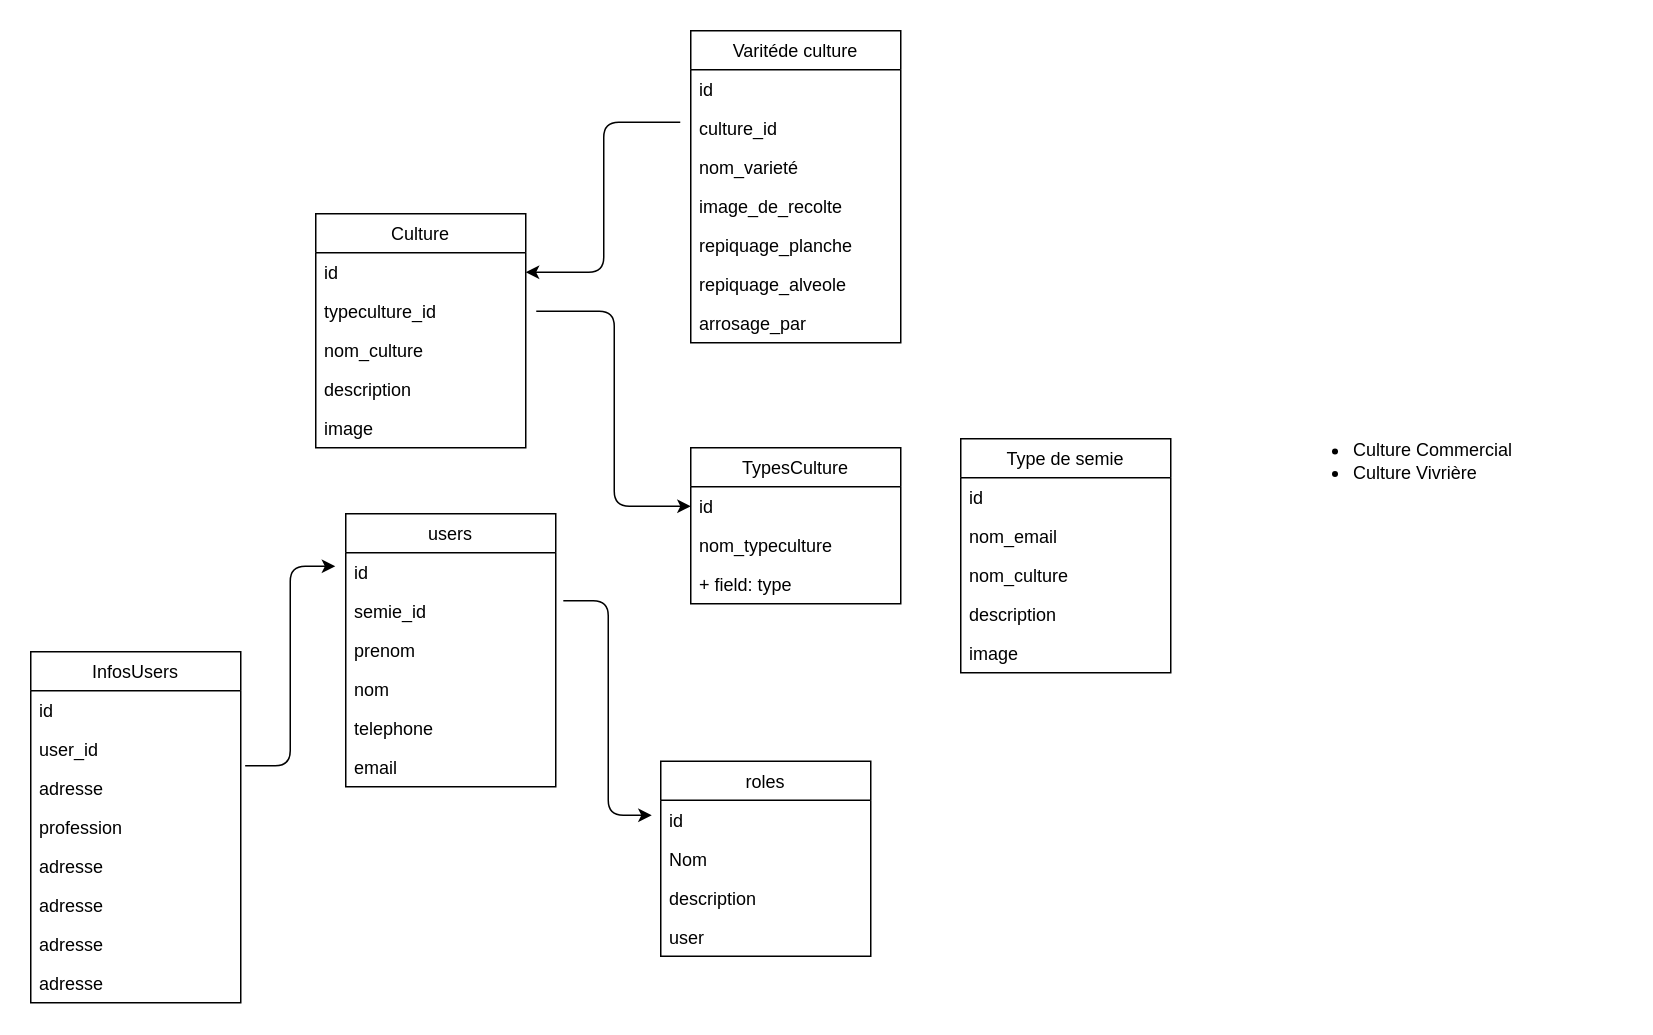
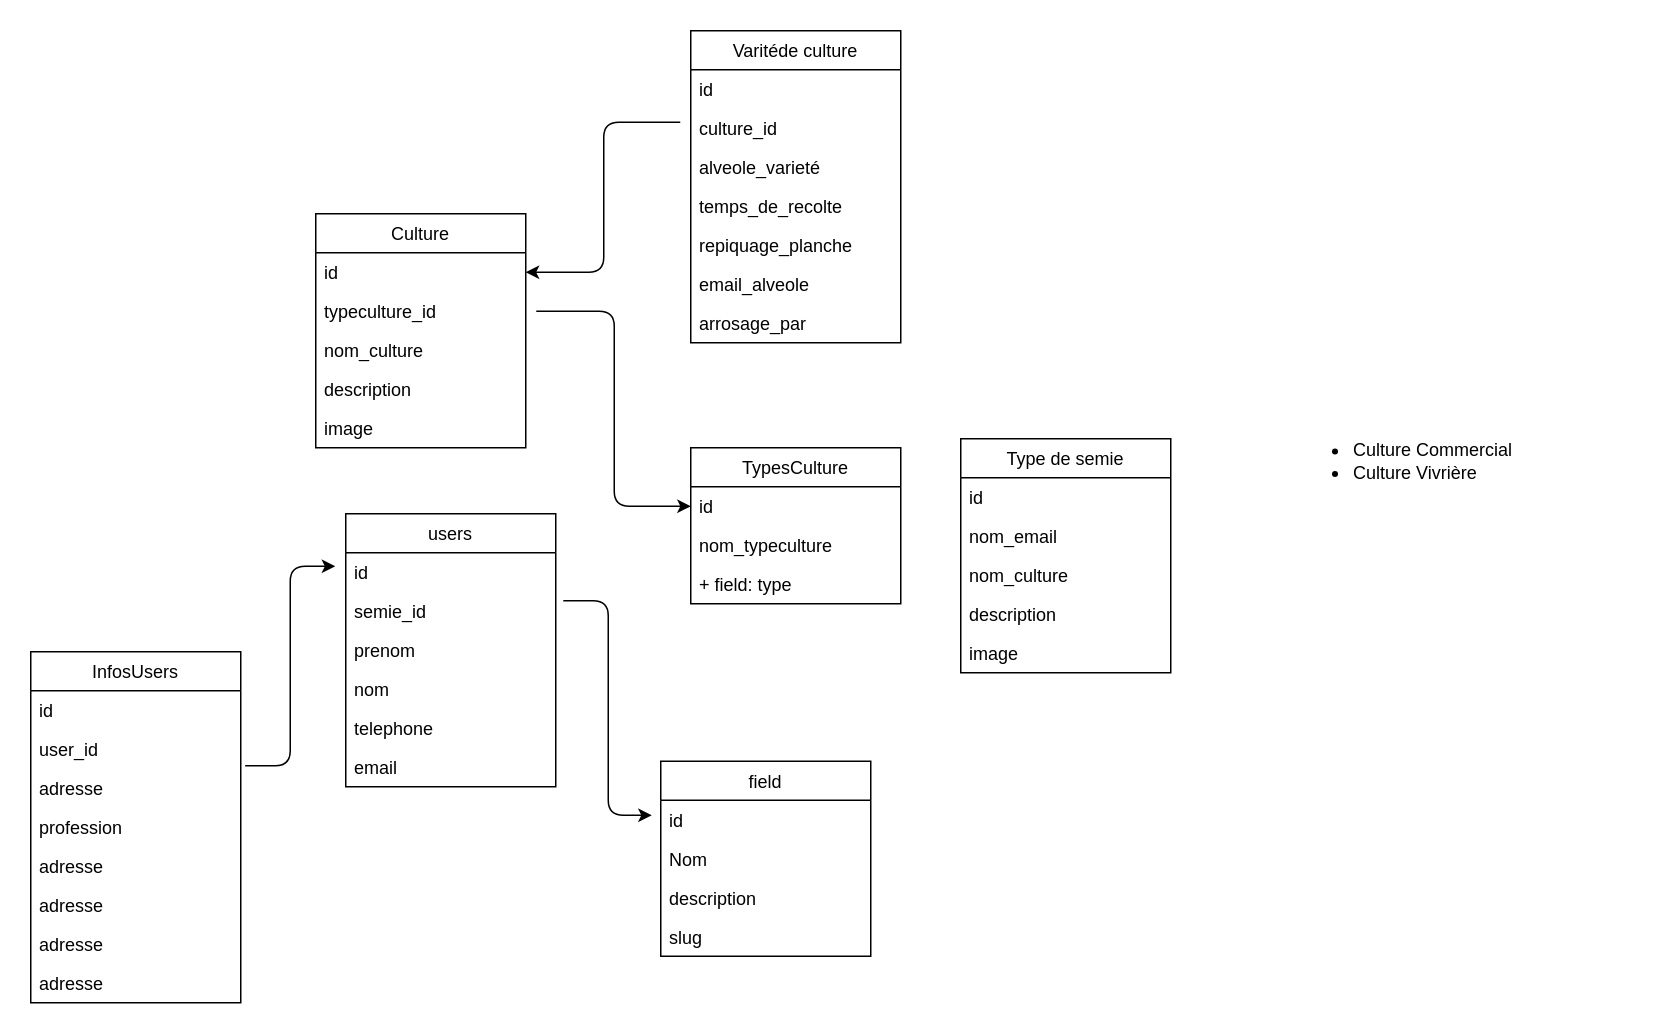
  <mxCell id="0" />
  <mxCell id="1" parent="0" />
  <mxCell id="2" value="users" style="swimlane;fontStyle=0;childLayout=stackLayout;horizontal=1;startSize=26;fillColor=none;horizontalStack=0;resizeParent=1;resizeParentMax=0;resizeLast=0;collapsible=1;marginBottom=0;" parent="1" vertex="1"><mxGeometry x="230" y="342" width="140" height="182" as="geometry" /></mxCell>
  <mxCell id="3" value="id" style="text;strokeColor=none;fillColor=none;align=left;verticalAlign=top;spacingLeft=4;spacingRight=4;overflow=hidden;rotatable=0;points=[[0,0.5],[1,0.5]];portConstraint=eastwest;" parent="2" vertex="1"><mxGeometry y="26" width="140" height="26" as="geometry" /></mxCell>
  <mxCell id="4" value="semie_id" style="text;strokeColor=none;fillColor=none;align=left;verticalAlign=top;spacingLeft=4;spacingRight=4;overflow=hidden;rotatable=0;points=[[0,0.5],[1,0.5]];portConstraint=eastwest;" parent="2" vertex="1"><mxGeometry y="52" width="140" height="26" as="geometry" /></mxCell>
  <mxCell id="5" value="prenom" style="text;strokeColor=none;fillColor=none;align=left;verticalAlign=top;spacingLeft=4;spacingRight=4;overflow=hidden;rotatable=0;points=[[0,0.5],[1,0.5]];portConstraint=eastwest;" parent="2" vertex="1"><mxGeometry y="78" width="140" height="26" as="geometry" /></mxCell>
  <mxCell id="6" value="nom" style="text;strokeColor=none;fillColor=none;align=left;verticalAlign=top;spacingLeft=4;spacingRight=4;overflow=hidden;rotatable=0;points=[[0,0.5],[1,0.5]];portConstraint=eastwest;" parent="2" vertex="1"><mxGeometry y="104" width="140" height="26" as="geometry" /></mxCell>
  <mxCell id="7" value="telephone" style="text;strokeColor=none;fillColor=none;align=left;verticalAlign=top;spacingLeft=4;spacingRight=4;overflow=hidden;rotatable=0;points=[[0,0.5],[1,0.5]];portConstraint=eastwest;" parent="2" vertex="1"><mxGeometry y="130" width="140" height="26" as="geometry" /></mxCell>
  <mxCell id="8" value="email" style="text;strokeColor=none;fillColor=none;align=left;verticalAlign=top;spacingLeft=4;spacingRight=4;overflow=hidden;rotatable=0;points=[[0,0.5],[1,0.5]];portConstraint=eastwest;" parent="2" vertex="1"><mxGeometry y="156" width="140" height="26" as="geometry" /></mxCell>
- <mxCell id="9" value="roles" style="swimlane;fontStyle=0;childLayout=stackLayout;horizontal=1;startSize=26;fillColor=none;horizontalStack=0;resizeParent=1;resizeParentMax=0;resizeLast=0;collapsible=1;marginBottom=0;" parent="1" vertex="1"><mxGeometry x="440" y="507" width="140" height="130" as="geometry" /></mxCell>
+ <mxCell id="9" value="field" style="swimlane;fontStyle=0;childLayout=stackLayout;horizontal=1;startSize=26;fillColor=none;horizontalStack=0;resizeParent=1;resizeParentMax=0;resizeLast=0;collapsible=1;marginBottom=0;" parent="1" vertex="1"><mxGeometry x="440" y="507" width="140" height="130" as="geometry" /></mxCell>
  <mxCell id="10" value="id" style="text;strokeColor=none;fillColor=none;align=left;verticalAlign=top;spacingLeft=4;spacingRight=4;overflow=hidden;rotatable=0;points=[[0,0.5],[1,0.5]];portConstraint=eastwest;" parent="9" vertex="1"><mxGeometry y="26" width="140" height="26" as="geometry" /></mxCell>
  <mxCell id="11" value="Nom" style="text;strokeColor=none;fillColor=none;align=left;verticalAlign=top;spacingLeft=4;spacingRight=4;overflow=hidden;rotatable=0;points=[[0,0.5],[1,0.5]];portConstraint=eastwest;" vertex="1" parent="9"><mxGeometry y="52" width="140" height="26" as="geometry" /></mxCell>
  <mxCell id="12" value="description" style="text;strokeColor=none;fillColor=none;align=left;verticalAlign=top;spacingLeft=4;spacingRight=4;overflow=hidden;rotatable=0;points=[[0,0.5],[1,0.5]];portConstraint=eastwest;" parent="9" vertex="1"><mxGeometry y="78" width="140" height="26" as="geometry" /></mxCell>
- <mxCell id="13" value="user" style="text;strokeColor=none;fillColor=none;align=left;verticalAlign=top;spacingLeft=4;spacingRight=4;overflow=hidden;rotatable=0;points=[[0,0.5],[1,0.5]];portConstraint=eastwest;" parent="9" vertex="1"><mxGeometry y="104" width="140" height="26" as="geometry" /></mxCell>
+ <mxCell id="13" value="slug" style="text;strokeColor=none;fillColor=none;align=left;verticalAlign=top;spacingLeft=4;spacingRight=4;overflow=hidden;rotatable=0;points=[[0,0.5],[1,0.5]];portConstraint=eastwest;" parent="9" vertex="1"><mxGeometry y="104" width="140" height="26" as="geometry" /></mxCell>
  <mxCell id="14" value="InfosUsers" style="swimlane;fontStyle=0;childLayout=stackLayout;horizontal=1;startSize=26;fillColor=none;horizontalStack=0;resizeParent=1;resizeParentMax=0;resizeLast=0;collapsible=1;marginBottom=0;" parent="1" vertex="1"><mxGeometry x="20" y="434" width="140" height="234" as="geometry" /></mxCell>
  <mxCell id="15" value="id" style="text;strokeColor=none;fillColor=none;align=left;verticalAlign=top;spacingLeft=4;spacingRight=4;overflow=hidden;rotatable=0;points=[[0,0.5],[1,0.5]];portConstraint=eastwest;" parent="14" vertex="1"><mxGeometry y="26" width="140" height="26" as="geometry" /></mxCell>
  <mxCell id="16" value="user_id" style="text;strokeColor=none;fillColor=none;align=left;verticalAlign=top;spacingLeft=4;spacingRight=4;overflow=hidden;rotatable=0;points=[[0,0.5],[1,0.5]];portConstraint=eastwest;" parent="14" vertex="1"><mxGeometry y="52" width="140" height="26" as="geometry" /></mxCell>
  <mxCell id="17" value="adresse" style="text;strokeColor=none;fillColor=none;align=left;verticalAlign=top;spacingLeft=4;spacingRight=4;overflow=hidden;rotatable=0;points=[[0,0.5],[1,0.5]];portConstraint=eastwest;" parent="14" vertex="1"><mxGeometry y="78" width="140" height="26" as="geometry" /></mxCell>
  <mxCell id="18" value="profession" style="text;strokeColor=none;fillColor=none;align=left;verticalAlign=top;spacingLeft=4;spacingRight=4;overflow=hidden;rotatable=0;points=[[0,0.5],[1,0.5]];portConstraint=eastwest;" parent="14" vertex="1"><mxGeometry y="104" width="140" height="26" as="geometry" /></mxCell>
  <mxCell id="19" value="adresse" style="text;strokeColor=none;fillColor=none;align=left;verticalAlign=top;spacingLeft=4;spacingRight=4;overflow=hidden;rotatable=0;points=[[0,0.5],[1,0.5]];portConstraint=eastwest;" parent="14" vertex="1"><mxGeometry y="130" width="140" height="26" as="geometry" /></mxCell>
  <mxCell id="20" value="adresse" style="text;strokeColor=none;fillColor=none;align=left;verticalAlign=top;spacingLeft=4;spacingRight=4;overflow=hidden;rotatable=0;points=[[0,0.5],[1,0.5]];portConstraint=eastwest;" parent="14" vertex="1"><mxGeometry y="156" width="140" height="26" as="geometry" /></mxCell>
  <mxCell id="21" value="adresse" style="text;strokeColor=none;fillColor=none;align=left;verticalAlign=top;spacingLeft=4;spacingRight=4;overflow=hidden;rotatable=0;points=[[0,0.5],[1,0.5]];portConstraint=eastwest;" parent="14" vertex="1"><mxGeometry y="182" width="140" height="26" as="geometry" /></mxCell>
  <mxCell id="22" value="adresse" style="text;strokeColor=none;fillColor=none;align=left;verticalAlign=top;spacingLeft=4;spacingRight=4;overflow=hidden;rotatable=0;points=[[0,0.5],[1,0.5]];portConstraint=eastwest;" parent="14" vertex="1"><mxGeometry y="208" width="140" height="26" as="geometry" /></mxCell>
  <mxCell id="23" value="Varitéde culture" style="swimlane;fontStyle=0;childLayout=stackLayout;horizontal=1;startSize=26;fillColor=none;horizontalStack=0;resizeParent=1;resizeParentMax=0;resizeLast=0;collapsible=1;marginBottom=0;" parent="1" vertex="1"><mxGeometry x="460" y="20" width="140" height="208" as="geometry" /></mxCell>
  <mxCell id="24" value="id" style="text;strokeColor=none;fillColor=none;align=left;verticalAlign=top;spacingLeft=4;spacingRight=4;overflow=hidden;rotatable=0;points=[[0,0.5],[1,0.5]];portConstraint=eastwest;" parent="23" vertex="1"><mxGeometry y="26" width="140" height="26" as="geometry" /></mxCell>
  <mxCell id="25" value="culture_id" style="text;strokeColor=none;fillColor=none;align=left;verticalAlign=top;spacingLeft=4;spacingRight=4;overflow=hidden;rotatable=0;points=[[0,0.5],[1,0.5]];portConstraint=eastwest;" parent="23" vertex="1"><mxGeometry y="52" width="140" height="26" as="geometry" /></mxCell>
- <mxCell id="26" value="nom_varieté" style="text;strokeColor=none;fillColor=none;align=left;verticalAlign=top;spacingLeft=4;spacingRight=4;overflow=hidden;rotatable=0;points=[[0,0.5],[1,0.5]];portConstraint=eastwest;" parent="23" vertex="1"><mxGeometry y="78" width="140" height="26" as="geometry" /></mxCell>
- <mxCell id="27" value="image_de_recolte" style="text;strokeColor=none;fillColor=none;align=left;verticalAlign=top;spacingLeft=4;spacingRight=4;overflow=hidden;rotatable=0;points=[[0,0.5],[1,0.5]];portConstraint=eastwest;" vertex="1" parent="23"><mxGeometry y="104" width="140" height="26" as="geometry" /></mxCell>
+ <mxCell id="26" value="alveole_varieté" style="text;strokeColor=none;fillColor=none;align=left;verticalAlign=top;spacingLeft=4;spacingRight=4;overflow=hidden;rotatable=0;points=[[0,0.5],[1,0.5]];portConstraint=eastwest;" parent="23" vertex="1"><mxGeometry y="78" width="140" height="26" as="geometry" /></mxCell>
+ <mxCell id="27" value="temps_de_recolte" style="text;strokeColor=none;fillColor=none;align=left;verticalAlign=top;spacingLeft=4;spacingRight=4;overflow=hidden;rotatable=0;points=[[0,0.5],[1,0.5]];portConstraint=eastwest;" vertex="1" parent="23"><mxGeometry y="104" width="140" height="26" as="geometry" /></mxCell>
  <mxCell id="28" value="repiquage_planche" style="text;strokeColor=none;fillColor=none;align=left;verticalAlign=top;spacingLeft=4;spacingRight=4;overflow=hidden;rotatable=0;points=[[0,0.5],[1,0.5]];portConstraint=eastwest;" vertex="1" parent="23"><mxGeometry y="130" width="140" height="26" as="geometry" /></mxCell>
- <mxCell id="29" value="repiquage_alveole" style="text;strokeColor=none;fillColor=none;align=left;verticalAlign=top;spacingLeft=4;spacingRight=4;overflow=hidden;rotatable=0;points=[[0,0.5],[1,0.5]];portConstraint=eastwest;" vertex="1" parent="23"><mxGeometry y="156" width="140" height="26" as="geometry" /></mxCell>
+ <mxCell id="29" value="email_alveole" style="text;strokeColor=none;fillColor=none;align=left;verticalAlign=top;spacingLeft=4;spacingRight=4;overflow=hidden;rotatable=0;points=[[0,0.5],[1,0.5]];portConstraint=eastwest;" vertex="1" parent="23"><mxGeometry y="156" width="140" height="26" as="geometry" /></mxCell>
  <mxCell id="30" value="arrosage_par" style="text;strokeColor=none;fillColor=none;align=left;verticalAlign=top;spacingLeft=4;spacingRight=4;overflow=hidden;rotatable=0;points=[[0,0.5],[1,0.5]];portConstraint=eastwest;" vertex="1" parent="23"><mxGeometry y="182" width="140" height="26" as="geometry" /></mxCell>
  <mxCell id="31" value="TypesCulture" style="swimlane;fontStyle=0;childLayout=stackLayout;horizontal=1;startSize=26;fillColor=none;horizontalStack=0;resizeParent=1;resizeParentMax=0;resizeLast=0;collapsible=1;marginBottom=0;" parent="1" vertex="1"><mxGeometry x="460" y="298" width="140" height="104" as="geometry" /></mxCell>
  <mxCell id="32" value="id" style="text;strokeColor=none;fillColor=none;align=left;verticalAlign=top;spacingLeft=4;spacingRight=4;overflow=hidden;rotatable=0;points=[[0,0.5],[1,0.5]];portConstraint=eastwest;" parent="31" vertex="1"><mxGeometry y="26" width="140" height="26" as="geometry" /></mxCell>
  <mxCell id="33" value="nom_typeculture" style="text;strokeColor=none;fillColor=none;align=left;verticalAlign=top;spacingLeft=4;spacingRight=4;overflow=hidden;rotatable=0;points=[[0,0.5],[1,0.5]];portConstraint=eastwest;" parent="31" vertex="1"><mxGeometry y="52" width="140" height="26" as="geometry" /></mxCell>
  <mxCell id="34" value="+ field: type" style="text;strokeColor=none;fillColor=none;align=left;verticalAlign=top;spacingLeft=4;spacingRight=4;overflow=hidden;rotatable=0;points=[[0,0.5],[1,0.5]];portConstraint=eastwest;" parent="31" vertex="1"><mxGeometry y="78" width="140" height="26" as="geometry" /></mxCell>
  <mxCell id="35" value="" style="edgeStyle=elbowEdgeStyle;elbow=horizontal;endArrow=classic;html=1;entryX=0;entryY=0.5;entryDx=0;entryDy=0;exitX=1.05;exitY=0.5;exitDx=0;exitDy=0;exitPerimeter=0;" parent="1" target="32" edge="1" source="39"><mxGeometry width="50" height="50" relative="1" as="geometry"><mxPoint x="530" y="252" as="sourcePoint" /><mxPoint x="520" y="202" as="targetPoint" /></mxGeometry></mxCell>
  <mxCell id="36" value="&lt;ul&gt;&lt;li&gt;&lt;span&gt;Culture Commercial&amp;nbsp;&lt;/span&gt;&lt;br&gt;&lt;/li&gt;&lt;li&gt;Culture Vivrière&lt;/li&gt;&lt;/ul&gt;" style="text;strokeColor=none;fillColor=none;html=1;whiteSpace=wrap;verticalAlign=middle;overflow=hidden;" parent="1" vertex="1"><mxGeometry x="860" y="267" width="220" height="80" as="geometry" /></mxCell>
  <mxCell id="37" value="Culture" style="swimlane;fontStyle=0;childLayout=stackLayout;horizontal=1;startSize=26;fillColor=none;horizontalStack=0;resizeParent=1;resizeParentMax=0;resizeLast=0;collapsible=1;marginBottom=0;" parent="1" vertex="1"><mxGeometry x="210" y="142" width="140" height="156" as="geometry" /></mxCell>
  <mxCell id="38" value="id" style="text;strokeColor=none;fillColor=none;align=left;verticalAlign=top;spacingLeft=4;spacingRight=4;overflow=hidden;rotatable=0;points=[[0,0.5],[1,0.5]];portConstraint=eastwest;" parent="37" vertex="1"><mxGeometry y="26" width="140" height="26" as="geometry" /></mxCell>
  <mxCell id="39" value="typeculture_id" style="text;strokeColor=none;fillColor=none;align=left;verticalAlign=top;spacingLeft=4;spacingRight=4;overflow=hidden;rotatable=0;points=[[0,0.5],[1,0.5]];portConstraint=eastwest;" parent="37" vertex="1"><mxGeometry y="52" width="140" height="26" as="geometry" /></mxCell>
  <mxCell id="40" value="nom_culture" style="text;strokeColor=none;fillColor=none;align=left;verticalAlign=top;spacingLeft=4;spacingRight=4;overflow=hidden;rotatable=0;points=[[0,0.5],[1,0.5]];portConstraint=eastwest;" parent="37" vertex="1"><mxGeometry y="78" width="140" height="26" as="geometry" /></mxCell>
  <mxCell id="41" value="description" style="text;strokeColor=none;fillColor=none;align=left;verticalAlign=top;spacingLeft=4;spacingRight=4;overflow=hidden;rotatable=0;points=[[0,0.5],[1,0.5]];portConstraint=eastwest;" vertex="1" parent="37"><mxGeometry y="104" width="140" height="26" as="geometry" /></mxCell>
  <mxCell id="42" value="image" style="text;strokeColor=none;fillColor=none;align=left;verticalAlign=top;spacingLeft=4;spacingRight=4;overflow=hidden;rotatable=0;points=[[0,0.5],[1,0.5]];portConstraint=eastwest;" vertex="1" parent="37"><mxGeometry y="130" width="140" height="26" as="geometry" /></mxCell>
  <mxCell id="43" value="" style="edgeStyle=elbowEdgeStyle;elbow=horizontal;endArrow=classic;html=1;exitX=-0.05;exitY=0.346;exitDx=0;exitDy=0;exitPerimeter=0;entryX=1;entryY=0.5;entryDx=0;entryDy=0;" parent="1" source="25" target="38" edge="1"><mxGeometry width="50" height="50" relative="1" as="geometry"><mxPoint x="580" y="212" as="sourcePoint" /><mxPoint x="600" y="272" as="targetPoint" /></mxGeometry></mxCell>
  <mxCell id="44" value="" style="edgeStyle=elbowEdgeStyle;elbow=horizontal;endArrow=classic;html=1;entryX=-0.05;entryY=0.346;entryDx=0;entryDy=0;entryPerimeter=0;exitX=1.021;exitY=0.923;exitDx=0;exitDy=0;exitPerimeter=0;" edge="1" parent="1" source="16" target="3"><mxGeometry width="50" height="50" relative="1" as="geometry"><mxPoint x="80" y="449" as="sourcePoint" /><mxPoint x="270" y="359" as="targetPoint" /></mxGeometry></mxCell>
  <mxCell id="45" value="" style="edgeStyle=elbowEdgeStyle;elbow=horizontal;endArrow=classic;html=1;exitX=1.036;exitY=0.231;exitDx=0;exitDy=0;exitPerimeter=0;entryX=-0.043;entryY=0.385;entryDx=0;entryDy=0;entryPerimeter=0;" edge="1" parent="1" source="4" target="10"><mxGeometry width="50" height="50" relative="1" as="geometry"><mxPoint x="370" y="392" as="sourcePoint" /><mxPoint x="420" y="342" as="targetPoint" /></mxGeometry></mxCell>
  <mxCell id="46" value="Type de semie" style="swimlane;fontStyle=0;childLayout=stackLayout;horizontal=1;startSize=26;fillColor=none;horizontalStack=0;resizeParent=1;resizeParentMax=0;resizeLast=0;collapsible=1;marginBottom=0;" vertex="1" parent="1"><mxGeometry x="640" y="292" width="140" height="156" as="geometry" /></mxCell>
  <mxCell id="47" value="id" style="text;strokeColor=none;fillColor=none;align=left;verticalAlign=top;spacingLeft=4;spacingRight=4;overflow=hidden;rotatable=0;points=[[0,0.5],[1,0.5]];portConstraint=eastwest;" vertex="1" parent="46"><mxGeometry y="26" width="140" height="26" as="geometry" /></mxCell>
  <mxCell id="48" value="nom_email" style="text;strokeColor=none;fillColor=none;align=left;verticalAlign=top;spacingLeft=4;spacingRight=4;overflow=hidden;rotatable=0;points=[[0,0.5],[1,0.5]];portConstraint=eastwest;" vertex="1" parent="46"><mxGeometry y="52" width="140" height="26" as="geometry" /></mxCell>
  <mxCell id="49" value="nom_culture" style="text;strokeColor=none;fillColor=none;align=left;verticalAlign=top;spacingLeft=4;spacingRight=4;overflow=hidden;rotatable=0;points=[[0,0.5],[1,0.5]];portConstraint=eastwest;" vertex="1" parent="46"><mxGeometry y="78" width="140" height="26" as="geometry" /></mxCell>
  <mxCell id="50" value="description" style="text;strokeColor=none;fillColor=none;align=left;verticalAlign=top;spacingLeft=4;spacingRight=4;overflow=hidden;rotatable=0;points=[[0,0.5],[1,0.5]];portConstraint=eastwest;" vertex="1" parent="46"><mxGeometry y="104" width="140" height="26" as="geometry" /></mxCell>
  <mxCell id="51" value="image" style="text;strokeColor=none;fillColor=none;align=left;verticalAlign=top;spacingLeft=4;spacingRight=4;overflow=hidden;rotatable=0;points=[[0,0.5],[1,0.5]];portConstraint=eastwest;" vertex="1" parent="46"><mxGeometry y="130" width="140" height="26" as="geometry" /></mxCell>
